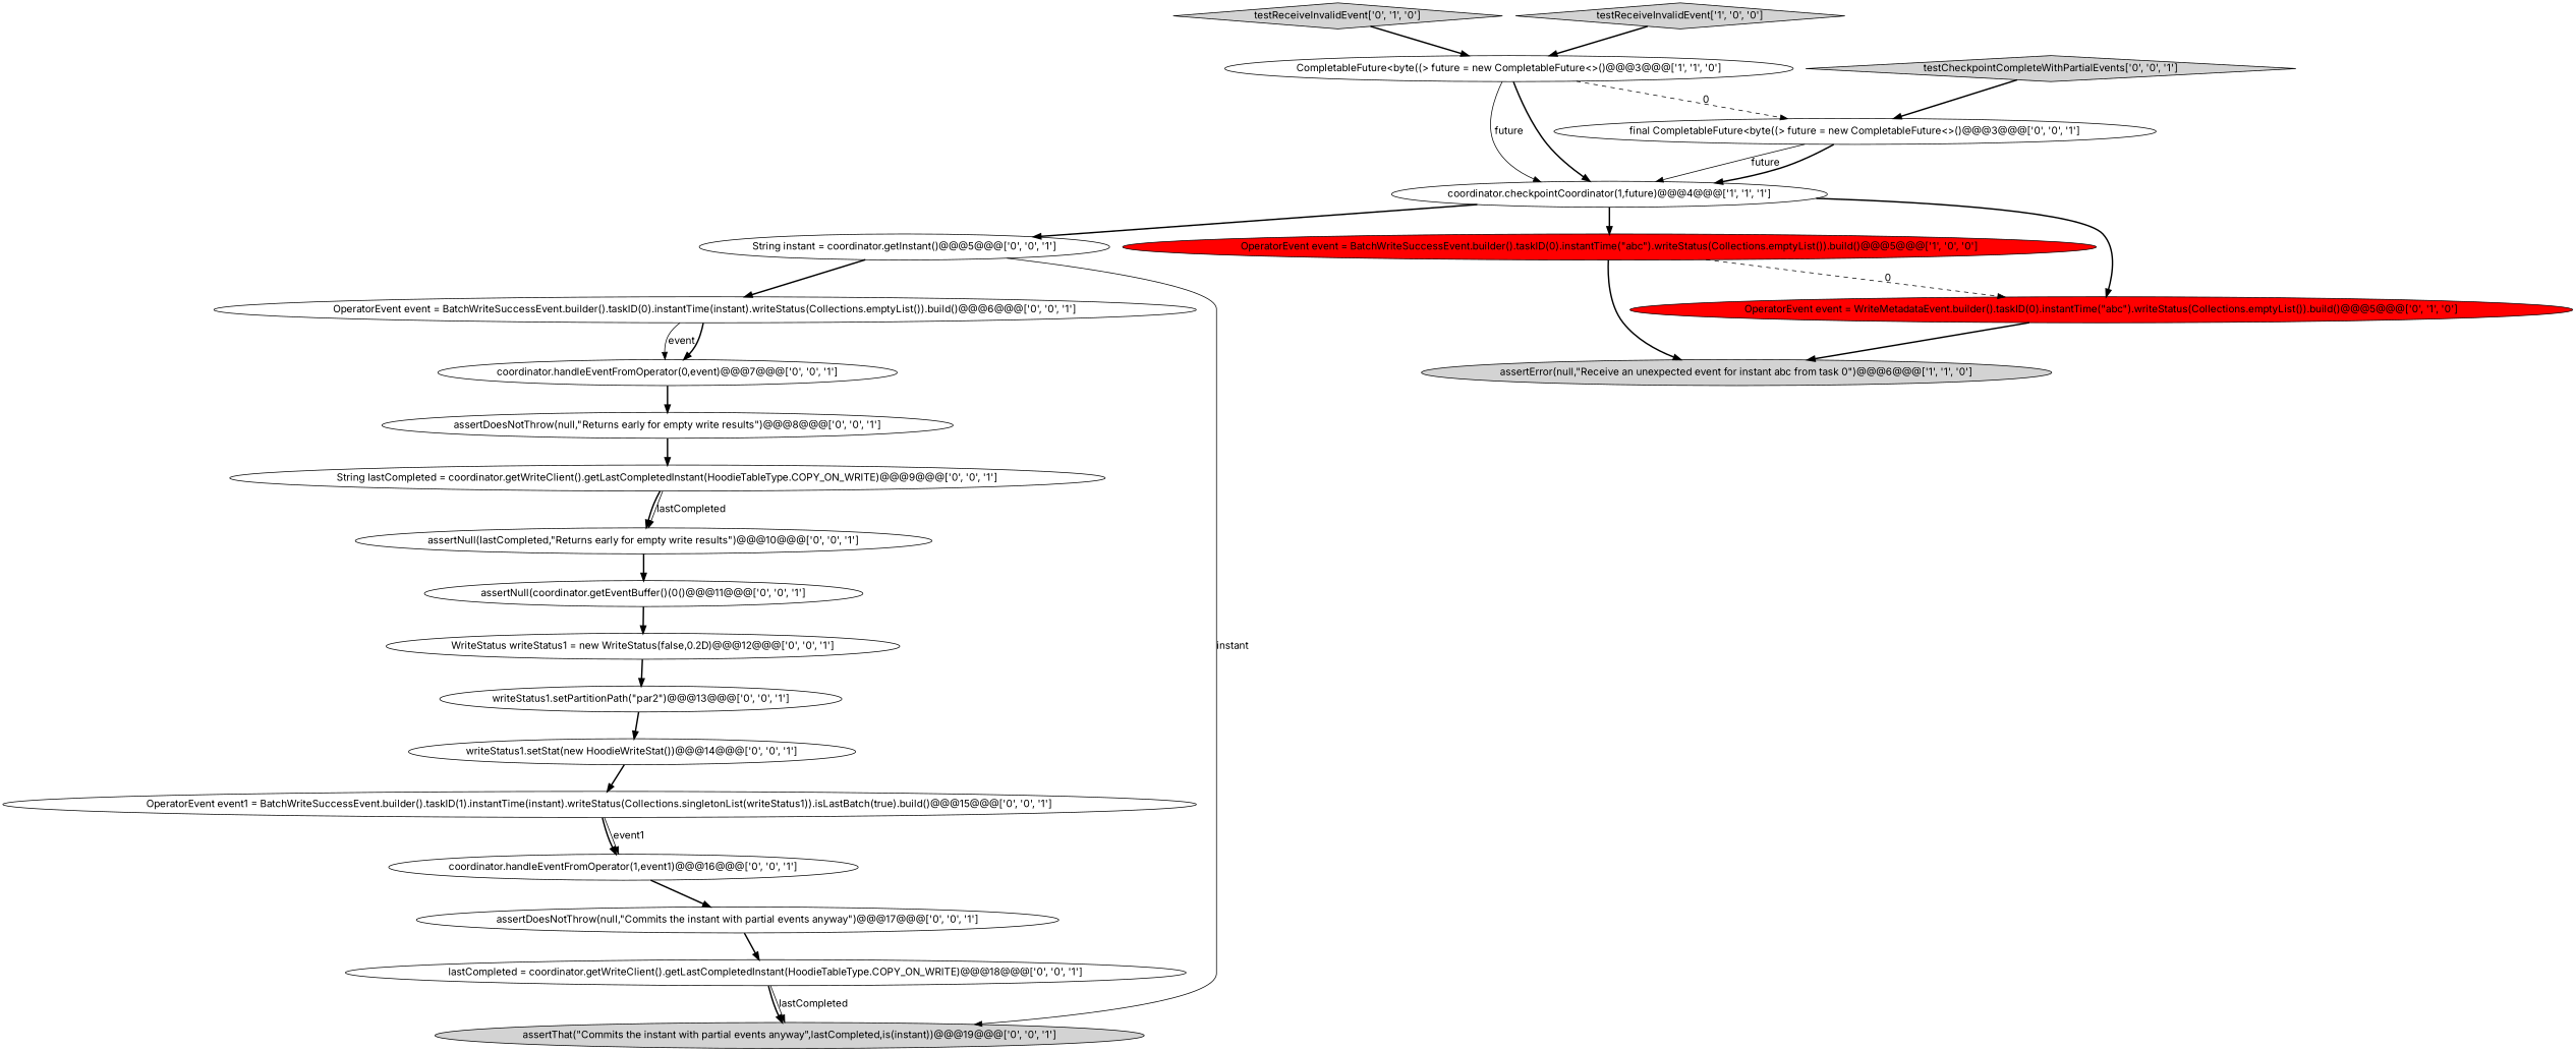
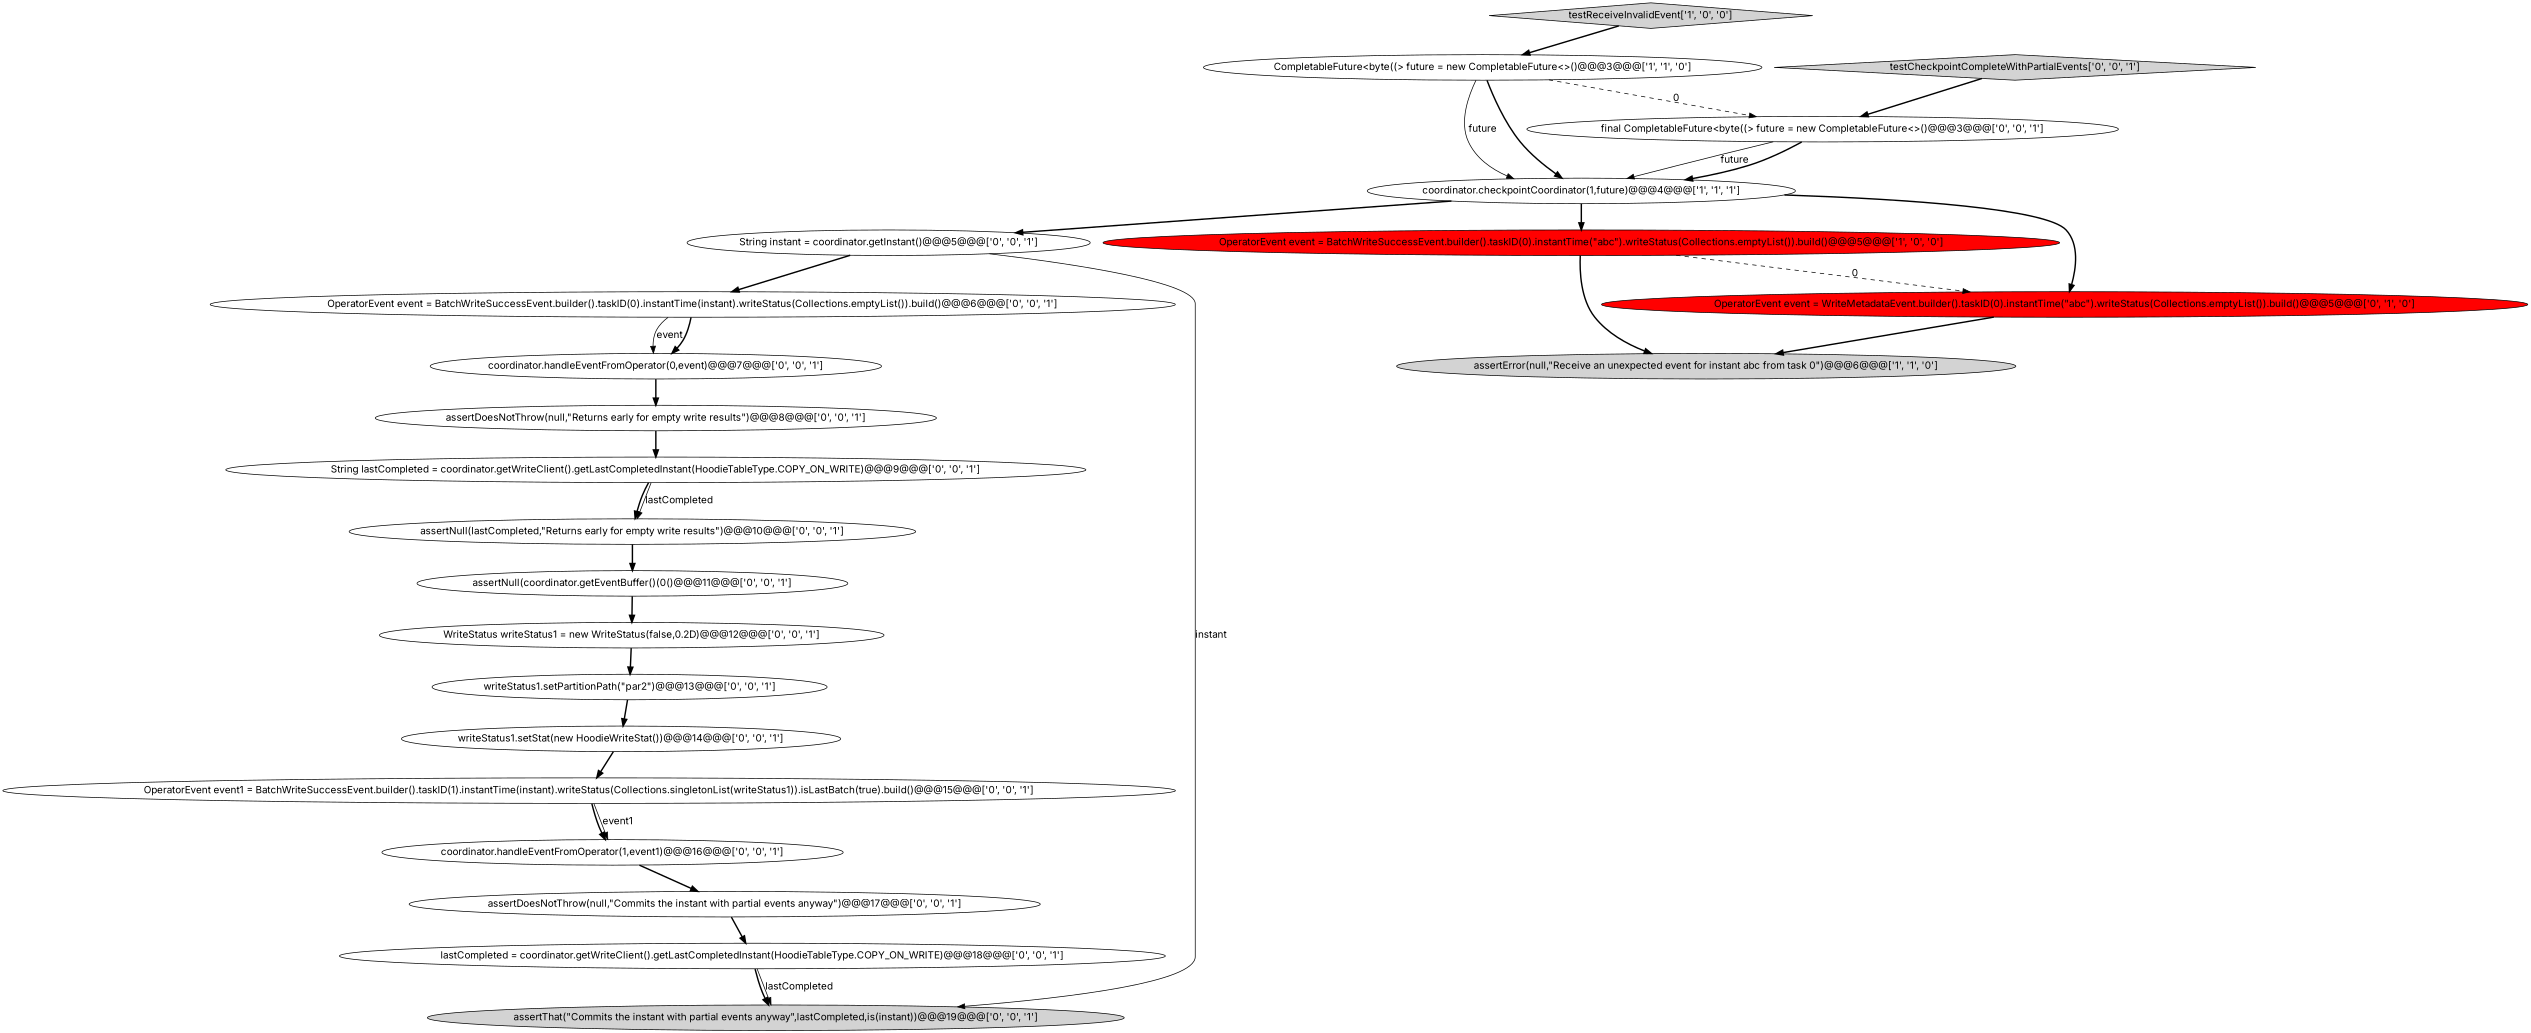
  digraph {
    fontname=Inter
    node [fillcolor=white shape=ellipse style=filled fontname=Inter]
    edge [style=bold fontname=Inter]
    n1 [label="assertNull(lastCompleted,\"Returns early for empty write results\")@@@10@@@['0', '0', '1']"]
    n2 [label="assertNull(coordinator.getEventBuffer()(0()@@@11@@@['0', '0', '1']"]
    n3 [label="lastCompleted = coordinator.getWriteClient().getLastCompletedInstant(HoodieTableType.COPY_ON_WRITE)@@@18@@@['0', '0', '1']"]
    n4 [fillcolor=lightgray label="assertThat(\"Commits the instant with partial events anyway\",lastCompleted,is(instant))@@@19@@@['0', '0', '1']"]
    n5 [label="CompletableFuture<byte((> future = new CompletableFuture<>()@@@3@@@['1', '1', '0']"]
    n6 [label="coordinator.checkpointCoordinator(1,future)@@@4@@@['1', '1', '1']"]
    n7 [label="final CompletableFuture<byte((> future = new CompletableFuture<>()@@@3@@@['0', '0', '1']"]
    n8 [label="String instant = coordinator.getInstant()@@@5@@@['0', '0', '1']"]
    n9 [fillcolor=red label="OperatorEvent event = BatchWriteSuccessEvent.builder().taskID(0).instantTime(\"abc\").writeStatus(Collections.emptyList()).build()@@@5@@@['1', '0', '0']"]
    n10 [fillcolor=red label="OperatorEvent event = WriteMetadataEvent.builder().taskID(0).instantTime(\"abc\").writeStatus(Collections.emptyList()).build()@@@5@@@['0', '1', '0']"]
    n11 [label="OperatorEvent event = BatchWriteSuccessEvent.builder().taskID(0).instantTime(instant).writeStatus(Collections.emptyList()).build()@@@6@@@['0', '0', '1']"]
    n12 [fillcolor=lightgray label="assertError(null,\"Receive an unexpected event for instant abc from task 0\")@@@6@@@['1', '1', '0']"]
    n13 [label="writeStatus1.setPartitionPath(\"par2\")@@@13@@@['0', '0', '1']"]
    n14 [label="writeStatus1.setStat(new HoodieWriteStat())@@@14@@@['0', '0', '1']"]
    n15 [label="assertDoesNotThrow(null,\"Commits the instant with partial events anyway\")@@@17@@@['0', '0', '1']"]
-   n16 [fillcolor=lightgray label="testReceiveInvalidEvent['0', '1', '0']" shape=diamond]
    n17 [label="WriteStatus writeStatus1 = new WriteStatus(false,0.2D)@@@12@@@['0', '0', '1']"]
    n18 [label="OperatorEvent event1 = BatchWriteSuccessEvent.builder().taskID(1).instantTime(instant).writeStatus(Collections.singletonList(writeStatus1)).isLastBatch(true).build()@@@15@@@['0', '0', '1']"]
    n19 [fillcolor=lightgray label="testCheckpointCompleteWithPartialEvents['0', '0', '1']" shape=diamond]
    n20 [label="coordinator.handleEventFromOperator(1,event1)@@@16@@@['0', '0', '1']"]
    n21 [label="String lastCompleted = coordinator.getWriteClient().getLastCompletedInstant(HoodieTableType.COPY_ON_WRITE)@@@9@@@['0', '0', '1']"]
    n22 [label="coordinator.handleEventFromOperator(0,event)@@@7@@@['0', '0', '1']"]
    n23 [label="assertDoesNotThrow(null,\"Returns early for empty write results\")@@@8@@@['0', '0', '1']"]
    n24 [fillcolor=lightgray label="testReceiveInvalidEvent['1', '0', '0']" shape=diamond]
    n1 -> n2
    n2 -> n17
    n3 -> n4
    n3 -> n4 [label=lastCompleted style=solid]
    n5 -> n6 [label=future style=solid]
    n5 -> n6
    n5 -> n7 [label=0 style=dashed]
    n6 -> n8
    n6 -> n9
    n6 -> n10
    n7 -> n6 [label=future style=solid]
    n7 -> n6
    n8 -> n4 [label=instant style=solid]
    n8 -> n11
    n9 -> n10 [label=0 style=dashed]
    n9 -> n12
    n10 -> n12
    n11 -> n22 [label=event style=solid]
    n11 -> n22
    n13 -> n14
    n14 -> n18
    n15 -> n3
-   n16 -> n5
    n17 -> n13
    n18 -> n20
    n18 -> n20 [label=event1 style=solid]
    n19 -> n7
    n20 -> n15
    n21 -> n1
    n21 -> n1 [label=lastCompleted style=solid]
    n22 -> n23
    n23 -> n21
    n24 -> n5
  }
